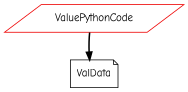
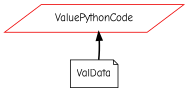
  digraph {
    fontname="Comic Neue"
    node [fontname="Comic Neue"]
    n1 [color=red2 label=ValuePythonCode shape=parallelogram]
    ValData [shape=note]
-   n1 -> ValData [color=black style=bold fontname="Comic Neue"]
+   ValData -> n1 [color=black style=bold fontname="Comic Neue"]
  }
